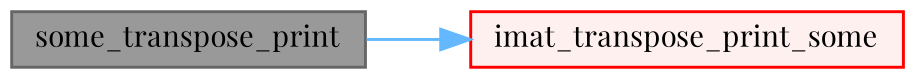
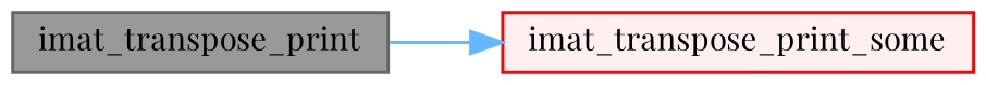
  digraph {
    rankdir=LR
    fontname="Playfair Display"
    node [fontname="Playfair Display" fontsize=10 shape=box style=filled]
-   n1 [color=gray40 fillcolor=grey60 fontcolor=black height=0.2 label=some_transpose_print width=0.4]
+   n1 [color=gray40 fillcolor=grey60 fontcolor=black height=0.2 label=imat_transpose_print width=0.4]
    n2 [color=red fillcolor="#FFF0F0" height=0.2 label=imat_transpose_print_some width=0.4]
    n1 -> n2 [color=steelblue1 fontname="Playfair Display" fontsize=10 labelfontname=Helvetica labelfontsize=10 style=solid]
  }
